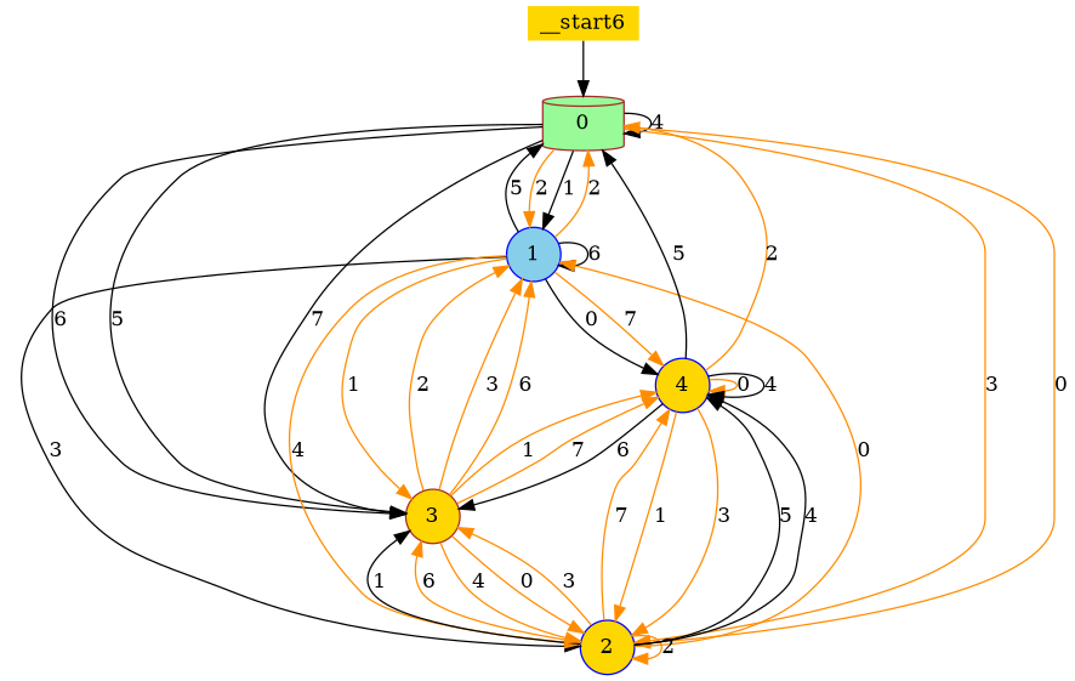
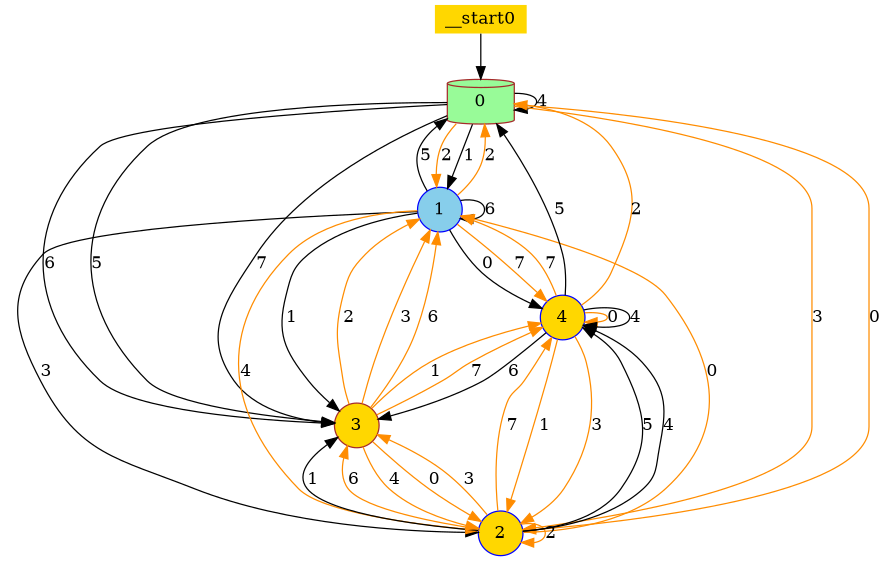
  digraph {
    node [color=brown fillcolor=gold shape=circle style=filled]
    edge [color=darkorange]
    n1 [fillcolor=palegreen label=0 shape=cylinder]
    n2 [color=blue fillcolor=skyblue label=1]
    n3 [color=blue label=2]
    n4 [label=3]
    n5 [color=blue label=4]
-   __start0 [height=0 shape=none width=0 label=__start6]
+   __start0 [height=0 shape=none width=0]
    n1 -> n1 [color=black label=4]
    n1 -> n2 [label=2]
    n1 -> n2 [color=black label=1]
    n1 -> n3 [label=3]
    n1 -> n3 [label=0]
    n1 -> n4 [color=black label=6]
    n1 -> n4 [color=black label=5]
    n1 -> n4 [color=black label=7]
    n2 -> n1 [label=2]
    n2 -> n1 [color=black label=5]
    n2 -> n2 [color=black label=6]
    n2 -> n3 [color=black label=3]
    n2 -> n3 [label=4]
-   n2 -> n4 [label=1]
+   n2 -> n4 [color=black label=1]
    n2 -> n5 [color=black label=0]
    n2 -> n5 [label=7]
    n3 -> n2 [label=0]
    n3 -> n3 [label=2]
    n3 -> n4 [label=3]
    n3 -> n4 [color=black label=1]
    n3 -> n4 [label=6]
    n3 -> n5 [color=black label=5]
    n3 -> n5 [color=black label=4]
    n3 -> n5 [label=7]
    n4 -> n2 [label=2]
    n4 -> n2 [label=3]
    n4 -> n2 [label=6]
    n4 -> n3 [label=0]
    n4 -> n3 [label=4]
    n4 -> n5 [label=1]
    n4 -> n5 [label=7]
    n5 -> n1 [label=2]
    n5 -> n1 [color=black label=5]
+   n5 -> n2 [label=7]
    n5 -> n3 [label=3]
    n5 -> n3 [label=1]
    n5 -> n4 [color=black label=6]
    n5 -> n5 [label=0]
    n5 -> n5 [color=black label=4]
    __start0 -> n1 [color=black]
  }
